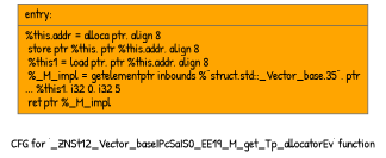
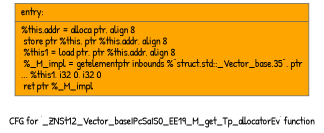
  digraph {
    label="CFG for '_ZNSt12_Vector_baseIPcSaIS0_EE19_M_get_Tp_allocatorEv' function"
    fontname="Patrick Hand"
-   n1 [color=gray40 fillcolor=orange fontname="Patrick Hand" label="{entry:\l|  %this.addr = alloca ptr, align 8\l  store ptr %this, ptr %this.addr, align 8\l  %this1 = load ptr, ptr %this.addr, align 8\l  %_M_impl = getelementptr inbounds %\"struct.std::_Vector_base.35\", ptr\l... %this1, i32 0, i32 5\l  ret ptr %_M_impl\l}" shape=record style=filled]
+   n1 [color=gray40 fillcolor=orange fontname="Patrick Hand" label="{entry:\l|  %this.addr = alloca ptr, align 8\l  store ptr %this, ptr %this.addr, align 8\l  %this1 = load ptr, ptr %this.addr, align 8\l  %_M_impl = getelementptr inbounds %\"struct.std::_Vector_base.35\", ptr\l... %this1, i32 0, i32 0\l  ret ptr %_M_impl\l}" shape=record style=filled]
  }
